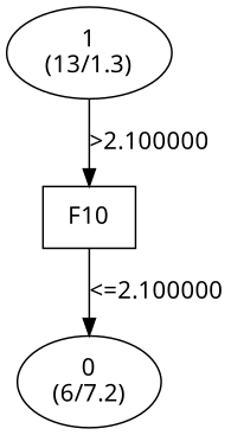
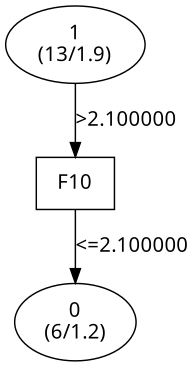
  digraph {
    fontname="Noto Sans"
    node [fontname="Noto Sans" shape=ellipse]
    edge [fontname="Noto Sans"]
    n1 [label="F10\n" shape=box]
-   n2 [label="0\n(6/7.2)"]
-   n3 [label="1\n(13/1.3)"]
+   n2 [label="0\n(6/1.2)"]
+   n3 [label="1\n(13/1.9)"]
    n1 -> n2 [label="<=2.100000"]
    n3 -> n1 [label=">2.100000"]
  }
